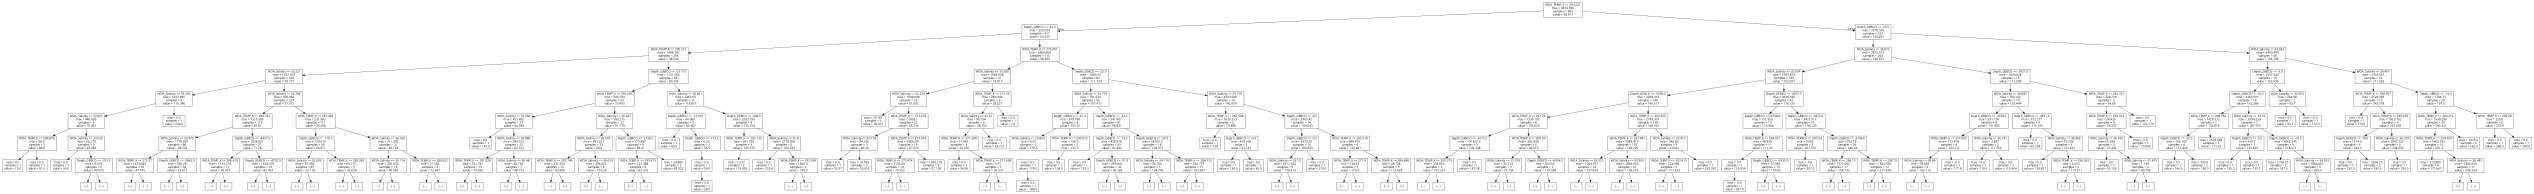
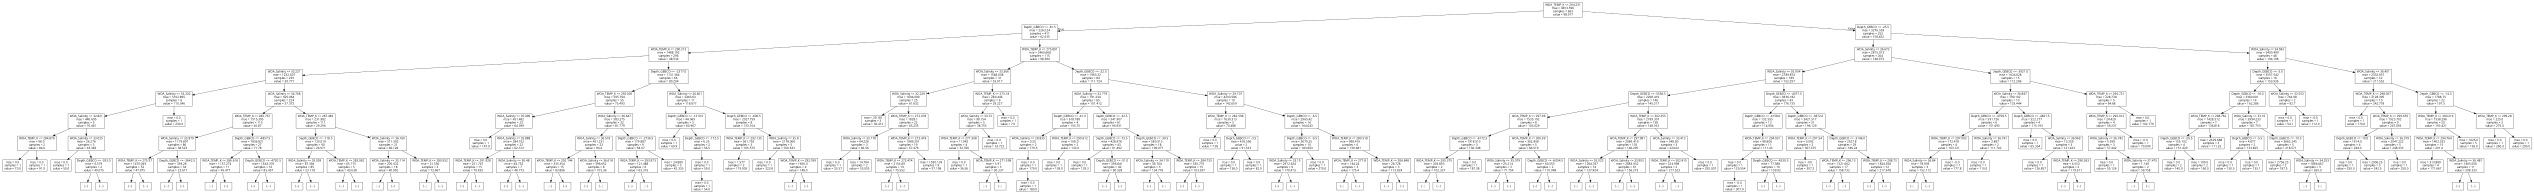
  digraph {
    fontname="Open Sans"
    node [fontname="Open Sans" shape=box]
    edge [fontname="Open Sans"]
    n1 [label="WOA_TEMP_K <= 294.231\nmse = 4813.596\nsamples = 663\nvalue = 98.917"]
    n2 [label="Depth_GEBCO <= -81.5\nmse = 2263.24\nsamples = 411\nvalue = 62.535"]
    n3 [label="Depth_GEBCO <= -25.5\nmse = 3276.559\nsamples = 252\nvalue = 158.452"]
    n4 [label="WOA_TEMP_K <= 290.213\nmse = 1488.192\nsamples = 296\nvalue = 48.534"]
    n5 [label="WOA_TEMP_K <= 275.891\nmse = 2460.668\nsamples = 115\nvalue = 98.384"]
    n6 [label="WOA_Salinity <= 36.672\nmse = 2815.013\nsamples = 204\nvalue = 148.973"]
    n7 [label="WOA_Salinity <= 34.583\nmse = 3400.499\nsamples = 48\nvalue = 194.198"]
    n8 [label="WOA_Salinity <= 33.221\nmse = 1232.607\nsamples = 230\nvalue = 39.771"]
    n9 [label="Depth_GEBCO <= -2317.0\nmse = 1131.364\nsamples = 66\nvalue = 80.204"]
    n10 [label="WOA_Salinity <= 33.366\nmse = 1548.008\nsamples = 31\nvalue = 53.917"]
    n11 [label="Depth_GEBCO <= -22.5\nmse = 1963.32\nsamples = 84\nvalue = 111.724"]
    n12 [label="WOA_Salinity <= 33.202\nmse = 5102.895\nsamples = 6\nvalue = 110.346"]
    n13 [label="WOA_Salinity <= 34.768\nmse = 925.964\nsamples = 224\nvalue = 37.372"]
    n14 [label="WOA_TEMP_K <= 292.005\nmse = 595.794\nsamples = 55\nvalue = 73.493"]
    n15 [label="WOA_Salinity <= 26.601\nmse = 2463.63\nsamples = 11\nvalue = 118.677"]
    n16 [label="WOA_Salinity <= 32.821\nmse = 440.695\nsamples = 5\nvalue = 70.461"]
    n17 [label="mse = 0.0\nsamples = 1\nvalue = 230.0"]
    n18 [label="WOA_TEMP_K <= 280.767\nmse = 1515.395\nsamples = 113\nvalue = 45.87"]
    n19 [label="WOA_TEMP_K <= 287.483\nmse = 231.982\nsamples = 111\nvalue = 29.296"]
    n20 [label="WOA_TEMP_K <= 284.876\nmse = 98.0\nsamples = 2\nvalue = 84.0"]
    n21 [label="WOA_Salinity <= 33.025\nmse = 26.276\nsamples = 3\nvalue = 43.383"]
    n22 [label="mse = 0.0\nsamples = 1\nvalue = 70.0"]
    n23 [label="mse = 0.0\nsamples = 1\nvalue = 91.0"]
    n24 [label="mse = 0.0\nsamples = 1\nvalue = 50.0"]
    n25 [label="Depth_GEBCO <= -353.0\nmse = 6.579\nsamples = 2\nvalue = 40.075"]
    n26 [label="(...)"]
    n27 [label="(...)"]
    n28 [label="WOA_Salinity <= 33.879\nmse = 1179.897\nsamples = 86\nvalue = 38.523"]
    n29 [label="Depth_GEBCO <= -4857.5\nmse = 1836.821\nsamples = 27\nvalue = 71.78"]
    n30 [label="Depth_GEBCO <= -118.5\nmse = 120.019\nsamples = 90\nvalue = 24.971"]
    n31 [label="WOA_Salinity <= 36.169\nmse = 311.592\nsamples = 21\nvalue = 46.128"]
    n32 [label="WOA_TEMP_K <= 275.57\nmse = 1470.049\nsamples = 52\nvalue = 47.975"]
    n33 [label="Depth_GEBCO <= -3642.5\nmse = 359.28\nsamples = 34\nvalue = 23.617"]
    n34 [label="WOA_TEMP_K <= 286.616\nmse = 1157.274\nsamples = 11\nvalue = 45.477"]
    n35 [label="Depth_GEBCO <= -4720.5\nmse = 1643.376\nsamples = 16\nvalue = 85.457"]
    n36 [label="(...)"]
    n37 [label="(...)"]
    n38 [label="(...)"]
    n39 [label="(...)"]
    n40 [label="(...)"]
    n41 [label="(...)"]
    n42 [label="(...)"]
    n43 [label="(...)"]
    n44 [label="WOA_Salinity <= 35.059\nmse = 87.394\nsamples = 85\nvalue = 23.118"]
    n45 [label="WOA_TEMP_K <= 283.062\nmse = 65.715\nsamples = 5\nvalue = 43.638"]
    n46 [label="WOA_Salinity <= 35.114\nmse = 205.032\nsamples = 18\nvalue = 40.992"]
    n47 [label="WOA_TEMP_K <= 289.552\nmse = 21.556\nsamples = 3\nvalue = 72.667"]
    n48 [label="(...)"]
    n49 [label="(...)"]
    n50 [label="(...)"]
    n51 [label="(...)"]
    n52 [label="(...)"]
    n53 [label="(...)"]
    n54 [label="(...)"]
    n55 [label="(...)"]
    n56 [label="WOA_Salinity <= 35.096\nmse = 451.482\nsamples = 23\nvalue = 64.399"]
    n57 [label="WOA_Salinity <= 36.647\nmse = 583.275\nsamples = 32\nvalue = 81.779"]
    n58 [label="Depth_GEBCO <= -1219.5\nmse = 44.069\nsamples = 3\nvalue = 60.967"]
    n59 [label="Depth_GEBCO <= -600.5\nmse = 2027.759\nsamples = 8\nvalue = 133.104"]
    n60 [label="mse = 0.0\nsamples = 1\nvalue = 147.9"]
    n61 [label="WOA_Salinity <= 35.888\nmse = 284.102\nsamples = 22\nvalue = 62.312"]
    n62 [label="WOA_Salinity <= 36.518\nmse = 451.231\nsamples = 23\nvalue = 90.4"]
    n63 [label="Depth_GEBCO <= -2736.5\nmse = 179.887\nsamples = 9\nvalue = 58.07"]
    n64 [label="WOA_TEMP_K <= 291.928\nmse = 251.747\nsamples = 15\nvalue = 70.435"]
    n65 [label="WOA_Salinity <= 38.48\nmse = 44.752\nsamples = 7\nvalue = 48.773"]
    n66 [label="(...)"]
    n67 [label="(...)"]
    n68 [label="(...)"]
    n69 [label="(...)"]
    n70 [label="WOA_TEMP_K <= 292.144\nmse = 335.354\nsamples = 15\nvalue = 83.896"]
    n71 [label="WOA_Salinity <= 36.618\nmse = 396.652\nsamples = 8\nvalue = 105.36"]
    n72 [label="WOA_TEMP_K <= 293.973\nmse = 121.488\nsamples = 6\nvalue = 63.316"]
    n73 [label="mse = 24.889\nsamples = 3\nvalue = 42.333"]
    n74 [label="(...)"]
    n75 [label="(...)"]
    n76 [label="(...)"]
    n77 [label="(...)"]
    n78 [label="(...)"]
    n79 [label="(...)"]
    n80 [label="mse = 0.0\nsamples = 1\nvalue = 69.9"]
    n81 [label="Depth_GEBCO <= -172.5\nmse = 6.25\nsamples = 2\nvalue = 56.5"]
    n82 [label="WOA_TEMP_K <= 292.135\nmse = 361.792\nsamples = 3\nvalue = 105.575"]
    n83 [label="WOA_Salinity <= 35.8\nmse = 2178.006\nsamples = 5\nvalue = 160.633"]
    n84 [label="mse = 0.0\nsamples = 1\nvalue = 59.0"]
    n85 [label="mse = 0.0\nsamples = 1\nvalue = 54.0"]
    n86 [label="mse = 1.577\nsamples = 2\nvalue = 119.005"]
    n87 [label="mse = 0.0\nsamples = 1\nvalue = 223.8"]
    n88 [label="WOA_TEMP_K <= 292.769\nmse = 1656.0\nsamples = 4\nvalue = 148.0"]
    n89 [label="(...)"]
    n90 [label="(...)"]
    n91 [label="WOA_Salinity <= 32.229\nmse = 1694.099\nsamples = 25\nvalue = 61.632"]
    n92 [label="WOA_TEMP_K <= 273.18\nmse = 280.446\nsamples = 6\nvalue = 29.227"]
    n93 [label="WOA_Salinity <= 32.779\nmse = 791.234\nsamples = 65\nvalue = 101.412"]
    n94 [label="WOA_Salinity <= 29.707\nmse = 4203.586\nsamples = 19\nvalue = 142.659"]
    n95 [label="mse = 29.181\nsamples = 3\nvalue = 36.412"]
    n96 [label="WOA_TEMP_K <= 272.078\nmse = 1828.1\nsamples = 22\nvalue = 65.235"]
    n97 [label="WOA_Salinity <= 33.72\nmse = 98.154\nsamples = 5\nvalue = 38.753"]
    n98 [label="mse = 0.0\nsamples = 1\nvalue = 7.0"]
    n99 [label="WOA_Salinity <= 33.178\nmse = 94.226\nsamples = 3\nvalue = 46.56"]
    n100 [label="WOA_TEMP_K <= 273.418\nmse = 1989.291\nsamples = 19\nvalue = 67.476"]
    n101 [label="mse = 0.0\nsamples = 1\nvalue = 33.57"]
    n102 [label="mse = 14.784\nsamples = 2\nvalue = 53.055"]
    n103 [label="WOA_TEMP_K <= 272.474\nmse = 2154.69\nsamples = 10\nvalue = 75.552"]
    n104 [label="mse = 1590.139\nsamples = 9\nvalue = 57.198"]
    n105 [label="(...)"]
    n106 [label="(...)"]
    n107 [label="WOA_TEMP_K <= 271.508\nmse = 11.942\nsamples = 4\nvalue = 32.766"]
    n108 [label="mse = 0.0\nsamples = 1\nvalue = 53.722"]
    n109 [label="mse = 0.0\nsamples = 1\nvalue = 36.56"]
    n110 [label="WOA_TEMP_K <= 271.598\nmse = 3.91\nsamples = 3\nvalue = 30.237"]
    n111 [label="(...)"]
    n112 [label="(...)"]
    n113 [label="Depth_GEBCO <= -41.0\nmse = 618.188\nsamples = 4\nvalue = 155.75"]
    n114 [label="Depth_GEBCO <= -32.5\nmse = 541.907\nsamples = 61\nvalue = 96.931"]
    n115 [label="WOA_TEMP_K <= 282.598\nmse = 1630.313\nsamples = 3\nvalue = 70.488"]
    n116 [label="Depth_GEBCO <= -6.5\nmse = 2965.42\nsamples = 16\nvalue = 164.043"]
    n117 [label="WOA_Salinity <= 28.835\nmse = 0.25\nsamples = 2\nvalue = 179.5"]
-   n118 [label="WOA_TEMP_K <= 290.612\nmse = 108.0\nsamples = 2\nmse = 132.0"]
+   n118 [label="WOA_TEMP_K <= 290.612\nmse = 108.0\nsamples = 2\nvalue = 132.0"]
    n119 [label="Depth_GEBCO <= -73.5\nmse = 428.978\nsamples = 43\nvalue = 91.492"]
    n120 [label="Depth_GEBCO <= -30.5\nmse = 580.513\nsamples = 18\nvalue = 109.077"]
    n121 [label="mse = 0.0\nsamples = 1\nvalue = 179.0"]
    n122 [label="mse = 0.0\nsamples = 1\nvalue = 138.0"]
    n123 [label="mse = 0.0\nsamples = 1\nvalue = 180.0"]
    n124 [label="mse = 0.0\nsamples = 1\nvalue = 129.3"]
    n125 [label="Depth_GEBCO <= -51.0\nmse = 396.841\nsamples = 42\nvalue = 90.328"]
    n126 [label="WOA_Salinity <= 34.119\nmse = 36.704\nsamples = 3\nvalue = 134.776"]
    n127 [label="WOA_TEMP_K <= 284.733\nmse = 530.775\nsamples = 15\nvalue = 103.937"]
    n128 [label="(...)"]
    n129 [label="(...)"]
    n130 [label="(...)"]
    n131 [label="(...)"]
    n132 [label="(...)"]
    n133 [label="(...)"]
    n134 [label="mse = 0.0\nsamples = 1\nvalue = 7.95"]
    n135 [label="Depth_GEBCO <= -3.5\nmse = 435.556\nvalue = 2\nvalue = 91.333"]
    n136 [label="Depth_GEBCO <= -9.5\nmse = 3670.25\nsamples = 10\nvalue = 183.693"]
    n137 [label="WOA_TEMP_K <= 280.518\nmse = 998.416\nsamples = 6\nvalue = 139.481"]
    n138 [label="mse = 0.0\nsamples = 1\nvalue = 138.0"]
    n139 [label="mse = 0.0\nsamples = 1\nvalue = 82.0"]
    n140 [label="WOA_Salinity <= 33.15\nmse = 2912.624\nsamples = 9\nvalue = 170.415"]
    n141 [label="mse = 0.0\nsamples = 1\nvalue = 270.0"]
    n142 [label="WOA_TEMP_K <= 277.8\nmse = 144.24\nsamples = 3\nvalue = 175.4"]
    n143 [label="WOA_TEMP_K <= 286.848\nmse = 28.728\nsamples = 3\nvalue = 113.824"]
    n144 [label="(...)"]
    n145 [label="(...)"]
    n146 [label="(...)"]
    n147 [label="(...)"]
    n148 [label="(...)"]
    n149 [label="(...)"]
    n150 [label="WOA_Salinity <= 35.954\nmse = 2789.874\nsamples = 189\nvalue = 152.297"]
    n151 [label="Depth_GEBCO <= -3921.0\nmse = 1624.628\nsamples = 15\nvalue = 112.286"]
    n152 [label="Depth_GEBCO <= -3.0\nmse = 3557.542\nsamples = 16\nvalue = 153.936"]
    n153 [label="WOA_Salinity <= 36.401\nmse = 2332.937\nsamples = 32\nvalue = 211.552"]
    n154 [label="Depth_GEBCO <= -5556.5\nmse = 2268.419\nsamples = 146\nvalue = 145.317"]
    n155 [label="Depth_GEBCO <= -4077.5\nmse = 3836.182\nsamples = 43\nvalue = 176.135"]
    n156 [label="WOA_Salinity <= 36.887\nmse = 790.102\nsamples = 10\nvalue = 133.444"]
    n157 [label="WOA_TEMP_K <= 296.721\nmse = 228.738\nsamples = 5\nvalue = 64.68"]
    n158 [label="WOA_TEMP_K <= 297.96\nmse = 1535.192\nsamples = 8\nvalue = 103.029"]
    n159 [label="WOA_TEMP_K <= 302.355\nmse = 2189.307\nsamples = 138\nvalue = 148.163"]
    n160 [label="Depth_GEBCO <= -4158.0\nmse = 132.555\nsamples = 12\nvalue = 114.904"]
    n161 [label="Depth_GEBCO <= -3872.0\nmse = 3421.517\nsamples = 31\nvalue = 196.129"]
    n162 [label="Depth_GEBCO <= -6172.5\nmse = 1918.513\nsamples = 3\nvalue = 136.348"]
    n163 [label="WOA_TEMP_K <= 300.99\nmse = 362.858\nsamples = 5\nvalue = 84.519"]
    n164 [label="WOA_TEMP_K <= 297.981\nmse = 2089.419\nsamples = 135\nvalue = 146.295"]
    n165 [label="WOA_Salinity <= 33.413\nmse = 348.83\nsamples = 3\nvalue = 224.02"]
    n166 [label="WOA_TEMP_K <= 295.375\nmse = 303.893\nsamples = 2\nvalue = 102.327"]
    n167 [label="mse = 0.0\nsamples = 1\nvalue = 187.38"]
    n168 [label="WOA_Salinity <= 35.079\nmse = 25.214\nsamples = 3\nvalue = 71.754"]
    n169 [label="Depth_GEBCO <= -6054.5\nmse = 60.553\nsamples = 2\nvalue = 110.048"]
    n170 [label="(...)"]
    n171 [label="(...)"]
    n172 [label="(...)"]
    n173 [label="(...)"]
    n174 [label="(...)"]
    n175 [label="(...)"]
    n176 [label="WOA_Salinity <= 35.023\nmse = 1264.767\nsamples = 74\nvalue = 137.904"]
    n177 [label="WOA_Salinity <= 33.903\nmse = 2883.052\nsamples = 61\nvalue = 156.219"]
    n178 [label="WOA_TEMP_K <= 302.415\nmse = 224.998\nsamples = 2\nvalue = 217.523"]
    n179 [label="mse = 0.0\nsamples = 1\nvalue = 250.007"]
    n180 [label="(...)"]
    n181 [label="(...)"]
    n182 [label="(...)"]
    n183 [label="(...)"]
    n184 [label="(...)"]
    n185 [label="(...)"]
    n186 [label="WOA_TEMP_K <= 294.931\nmse = 98.806\nsamples = 11\nvalue = 111.43"]
    n187 [label="WOA_TEMP_K <= 297.54\nmse = 0.092\nsamples = 2\nvalue = 307.375"]
    n188 [label="Depth_GEBCO <= -3146.0\nmse = 2527.8\nsamples = 29\nvalue = 186.24"]
    n189 [label="mse = 0.0\nsamples = 1\nvalue = 129.554"]
    n190 [label="Depth_GEBCO <= -4330.5\nmse = 77.388\nsamples = 10\nvalue = 109.92"]
    n191 [label="mse = -0.0\nsamples = 1\nvalue = 307.9"]
    n192 [label="(...)"]
    n193 [label="(...)"]
    n194 [label="mse = -0.0\nsamples = 1\nvalue = 307.2"]
    n195 [label="WOA_TEMP_K <= 296.15\nmse = 1521.662\nsamples = 17\nvalue = 158.732"]
    n196 [label="WOA_TEMP_K <= 298.73\nmse = 1824.558\nsamples = 12\nvalue = 217.678"]
    n197 [label="(...)"]
    n198 [label="(...)"]
    n199 [label="(...)"]
    n200 [label="(...)"]
    n201 [label="Depth_GEBCO <= -4758.5\nmse = 591.726\nsamples = 6\nvalue = 151.695"]
    n202 [label="Depth_GEBCO <= -4831.5\nmse = 322.277\nsamples = 4\nvalue = 115.193"]
    n203 [label="WOA_TEMP_K <= 296.012\nmse = 24.429\nsamples = 4\nvalue = 59.237"]
    n204 [label="mse = 0.0\nsamples = 1\nvalue = 102.779"]
    n205 [label="WOA_TEMP_K <= 297.003\nmse = 172.418\nsamples = 4\nvalue = 163.121"]
    n206 [label="WOA_Salinity <= 36.741\nmse = 2.897\nsamples = 2\nvalue = 111.702"]
    n207 [label="mse = 0.0\nsamples = 1\nvalue = 65.354"]
    n208 [label="WOA_Salinity <= 36.969\nmse = 13.259\nsamples = 3\nvalue = 121.423"]
    n209 [label="WOA_Salinity <= 36.84\nmse = 18.939\nsamples = 3\nvalue = 152.112"]
    n210 [label="mse = -0.0\nsamples = 1\nvalue = 177.8"]
    n211 [label="mse = 0.0\nsamples = 1\nvalue = 110.0"]
-   n212 [label="mse = 0.0\nsamples = 1\nvalue = 113.404"]
    n213 [label="(...)"]
    n214 [label="(...)"]
    n215 [label="mse = 0.0\nsamples = 1\nvalue = 126.857"]
    n216 [label="WOA_TEMP_K <= 298.263\nmse = 4.553\nsamples = 2\nvalue = 119.611"]
    n217 [label="(...)"]
    n218 [label="(...)"]
    n219 [label="WOA_Salinity <= 36.742\nmse = 5.939\nsamples = 3\nvalue = 57.442"]
    n220 [label="mse = -0.0\nsamples = 1\nvalue = 70.009"]
    n221 [label="mse = 0.0\nsamples = 1\nvalue = 55.126"]
    n222 [label="WOA_Salinity <= 37.475\nmse = 1.149\nsamples = 2\nvalue = 59.758"]
    n223 [label="(...)"]
    n224 [label="(...)"]
    n225 [label="Depth_GEBCO <= -16.0\nmse = 3360.001\nsamples = 14\nvalue = 162.286"]
    n226 [label="WOA_Salinity <= 32.553\nmse = 744.98\nsamples = 2\nvalue = 92.7"]
    n227 [label="WOA_TEMP_K <= 298.057\nmse = 2128.395\nsamples = 10\nvalue = 242.778"]
    n228 [label="Depth_GEBCO <= -14.5\nmse = 1788.75\nsamples = 22\nvalue = 197.5"]
    n229 [label="WOA_TEMP_K <= 298.762\nmse = 1428.512\nsamples = 7\nvalue = 136.818"]
    n230 [label="WOA_Salinity <= 33.16\nmse = 3994.233\nsamples = 7\nvalue = 187.755"]
    n231 [label="mse = 0.0\nsamples = 1\nvalue = 54.1"]
    n232 [label="mse = -0.0\nsamples = 1\nvalue = 112.0"]
    n233 [label="Depth_GEBCO <= -20.5\nmse = 155.102\nsamples = 4\nvalue = 151.429"]
    n234 [label="mse = 2629.688\nsamples = 3\nvalue = 111.25"]
    n235 [label="Depth_GEBCO <= -5.5\nmse = 4.877\nsamples = 2\nvalue = 133.825"]
    n236 [label="Depth_GEBCO <= -10.5\nmse = 3662.245\nsamples = 5\nvalue = 218.571"]
    n237 [label="mse = 0.0\nsamples = 2\nvalue = 140.0"]
    n238 [label="mse = 100.0\nsamples = 2\nvalue = 160.0"]
    n239 [label="mse = 0.0\nsamples = 1\nvalue = 130.0"]
    n240 [label="mse = 0.0\nsamples = 1\nvalue = 135.1"]
    n241 [label="mse = 2756.25\nsamples = 2\nvalue = 187.5"]
    n242 [label="WOA_Salinity <= 34.253\nmse = 1866.667\nsamples = 3\nvalue = 260.0"]
    n243 [label="(...)"]
    n244 [label="(...)"]
    n245 [label="mse = 0.0\nsamples = 1\nvalue = 170.0"]
    n246 [label="WOA_TEMP_K <= 299.655\nmse = 1923.702\nsamples = 9\nvalue = 247.059"]
    n247 [label="WOA_TEMP_K <= 300.216\nmse = 1538.296\nsamples = 20\nvalue = 193.421"]
    n248 [label="WOA_TEMP_K <= 299.28\nmse = 225.0\nsamples = 2\nvalue = 275.0"]
    n249 [label="Depth_GEBCO <= -10.0\nmse = 1614.0\nsamples = 4\nvalue = 244.0"]
    n250 [label="WOA_Salinity <= 36.379\nmse = 2047.222\nsamples = 5\nvalue = 248.333"]
    n251 [label="mse = 0.0\nsamples = 1\nvalue = 250.0"]
    n252 [label="mse = 2006.25\nsamples = 3\nvalue = 242.5"]
    n253 [label="mse = 0.0\nsamples = 1\nvalue = 250.0"]
    n254 [label="WOA_TEMP_K <= 294.764\nmse = 1402.333\nsamples = 15\nvalue = 201.0"]
    n255 [label="mse = 1025.0\nsamples = 5\nvalue = 165.0"]
    n256 [label="mse = 0.0\nsamples = 1\nvalue = 260.0"]
    n257 [label="mse = 0.0\nsamples = 1\nvalue = 290.0"]
    n258 [label="mse = 313.889\nsamples = 4\nvalue = 171.667"]
    n259 [label="WOA_Salinity <= 36.481\nmse = 1405.556\nsamples = 11\nvalue = 208.333"]
    n260 [label="(...)"]
    n261 [label="(...)"]
    n1 -> n2 [headlabel=True labelangle=45 labeldistance=2.5]
    n1 -> n3 [headlabel=False labelangle=-45 labeldistance=2.5]
    n2 -> n4
    n2 -> n5
    n3 -> n6
    n3 -> n7
    n4 -> n8
    n4 -> n9
    n5 -> n10
    n5 -> n11
    n6 -> n150
    n6 -> n151
    n7 -> n152
    n7 -> n153
    n8 -> n12
    n8 -> n13
    n9 -> n14
    n9 -> n15
    n10 -> n91
    n10 -> n92
    n11 -> n93
    n11 -> n94
    n12 -> n16
    n12 -> n17
    n13 -> n18
    n13 -> n19
    n14 -> n56
    n14 -> n57
    n15 -> n58
    n15 -> n59
    n16 -> n20
    n16 -> n21
    n18 -> n28
    n18 -> n29
    n19 -> n30
    n19 -> n31
    n20 -> n22
    n20 -> n23
    n21 -> n24
    n21 -> n25
    n25 -> n26
    n25 -> n27
    n28 -> n32
    n28 -> n33
    n29 -> n34
    n29 -> n35
    n30 -> n44
    n30 -> n45
    n31 -> n46
    n31 -> n47
    n32 -> n36
    n32 -> n37
    n33 -> n38
    n33 -> n39
    n34 -> n40
    n34 -> n41
    n35 -> n42
    n35 -> n43
    n44 -> n48
    n44 -> n49
    n45 -> n50
    n45 -> n51
    n46 -> n52
    n46 -> n53
    n47 -> n54
    n47 -> n55
    n56 -> n60
    n56 -> n61
    n57 -> n62
    n57 -> n63
    n58 -> n80
    n58 -> n81
    n59 -> n82
    n59 -> n83
    n61 -> n64
    n61 -> n65
    n62 -> n70
    n62 -> n71
    n63 -> n72
    n63 -> n73
    n64 -> n66
    n64 -> n67
    n65 -> n68
    n65 -> n69
    n70 -> n74
    n70 -> n75
    n71 -> n76
    n71 -> n77
    n72 -> n78
    n72 -> n79
    n81 -> n84
    n82 -> n86
    n83 -> n87
    n83 -> n88
    n84 -> n85
    n88 -> n89
    n88 -> n90
    n91 -> n95
    n91 -> n96
    n92 -> n97
    n92 -> n98
    n93 -> n113
    n93 -> n114
    n94 -> n115
    n94 -> n116
    n96 -> n99
    n96 -> n100
    n97 -> n107
    n97 -> n108
    n99 -> n101
    n99 -> n102
    n100 -> n103
    n100 -> n104
    n103 -> n105
    n103 -> n106
    n107 -> n109
    n107 -> n110
    n110 -> n111
    n110 -> n112
    n113 -> n117
    n113 -> n118
    n114 -> n119
    n114 -> n120
    n115 -> n134
    n115 -> n135
    n116 -> n136
    n116 -> n137
+   n117 -> n121
    n118 -> n122
    n119 -> n124
    n119 -> n125
    n120 -> n126
    n120 -> n127
    n121 -> n123
    n125 -> n128
    n125 -> n129
    n126 -> n130
    n126 -> n131
    n127 -> n132
    n127 -> n133
    n135 -> n138
    n135 -> n139
    n136 -> n140
    n136 -> n141
    n137 -> n142
    n137 -> n143
    n140 -> n144
    n140 -> n145
    n142 -> n146
    n142 -> n147
    n143 -> n148
    n143 -> n149
    n150 -> n154
    n150 -> n155
    n151 -> n156
    n151 -> n157
    n152 -> n225
    n152 -> n226
    n153 -> n227
    n153 -> n228
    n154 -> n158
    n154 -> n159
    n155 -> n160
    n155 -> n161
    n156 -> n201
    n156 -> n202
    n157 -> n203
    n157 -> n204
    n158 -> n162
    n158 -> n163
    n159 -> n164
    n159 -> n165
    n160 -> n186
    n161 -> n187
    n161 -> n188
    n162 -> n166
    n162 -> n167
    n163 -> n168
    n163 -> n169
    n164 -> n176
    n164 -> n177
    n165 -> n178
    n165 -> n179
    n166 -> n170
    n166 -> n171
    n168 -> n172
    n168 -> n173
    n169 -> n174
    n169 -> n175
    n176 -> n180
    n176 -> n181
    n177 -> n182
    n177 -> n183
    n178 -> n184
    n178 -> n185
    n186 -> n189
    n186 -> n190
    n187 -> n194
    n188 -> n195
    n188 -> n196
    n189 -> n191
    n190 -> n192
    n190 -> n193
    n195 -> n197
    n195 -> n198
    n196 -> n199
    n196 -> n200
    n201 -> n205
    n201 -> n206
    n202 -> n207
    n202 -> n208
    n203 -> n219
    n203 -> n220
    n205 -> n209
    n205 -> n210
    n206 -> n211
-   n206 -> n212
    n208 -> n215
    n208 -> n216
    n209 -> n213
    n209 -> n214
    n216 -> n217
    n216 -> n218
    n219 -> n221
    n219 -> n222
    n222 -> n223
    n222 -> n224
    n225 -> n229
    n225 -> n230
    n226 -> n231
    n226 -> n232
    n227 -> n245
    n227 -> n246
    n228 -> n247
    n228 -> n248
    n229 -> n233
    n229 -> n234
    n230 -> n235
    n230 -> n236
    n233 -> n237
    n233 -> n238
    n235 -> n239
    n235 -> n240
    n236 -> n241
    n236 -> n242
    n242 -> n243
    n242 -> n244
    n246 -> n249
    n246 -> n250
    n247 -> n254
    n247 -> n255
    n248 -> n256
    n248 -> n257
    n249 -> n251
    n249 -> n252
    n250 -> n253
    n254 -> n258
    n254 -> n259
    n259 -> n260
    n259 -> n261
  }
